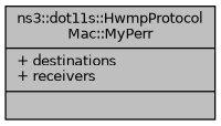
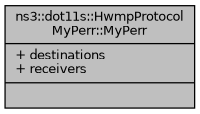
  digraph {
-   n1 [color=black fillcolor=grey75 fontcolor=black fontname=Helvetica fontsize=10 height=0.2 label="{ns3::dot11s::HwmpProtocol\lMac::MyPerr\n|+ destinations\l+ receivers\l|}" shape=record style=filled width=0.4]
+   n1 [color=black fillcolor=grey75 fontcolor=black fontname=Helvetica fontsize=10 height=0.2 label="{ns3::dot11s::HwmpProtocol\lMyPerr::MyPerr\n|+ destinations\l+ receivers\l|}" shape=record style=filled width=0.4]
  }
